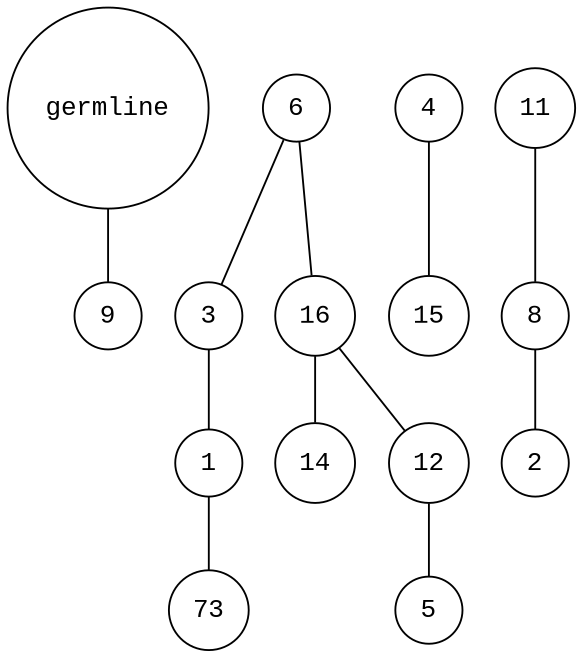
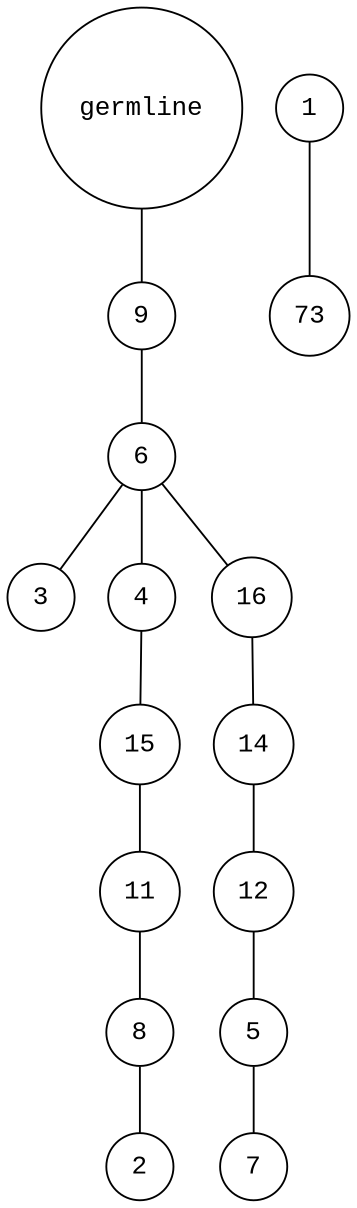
  graph {
    fontname="Liberation Mono"
    rankdir=UD
    splines=line
    node [fontname="Liberation Mono" shape=circle]
    edge [fontname="Liberation Mono"]
    n1 [label=germline]
    n2 [label=9]
    n3 [label=6]
    n4 [label=3]
    n5 [label=4]
    n6 [label=16]
    n7 [label=1]
    n8 [label=15]
    n9 [label=14]
    n10 [label=73]
    n11 [label=11]
    n12 [label=8]
    n13 [label=2]
    n14 [label=12]
    n15 [label=5]
+   n16 [label=7]
    n1 -- n2
+   n2 -- n3
    n3 -- n4
+   n3 -- n5
    n3 -- n6
-   n4 -- n7
    n5 -- n8
    n6 -- n9
    n7 -- n10
-   n6 -- n14
+   n8 -- n11
+   n9 -- n14
    n11 -- n12
    n12 -- n13
    n14 -- n15
+   n15 -- n16
  }
